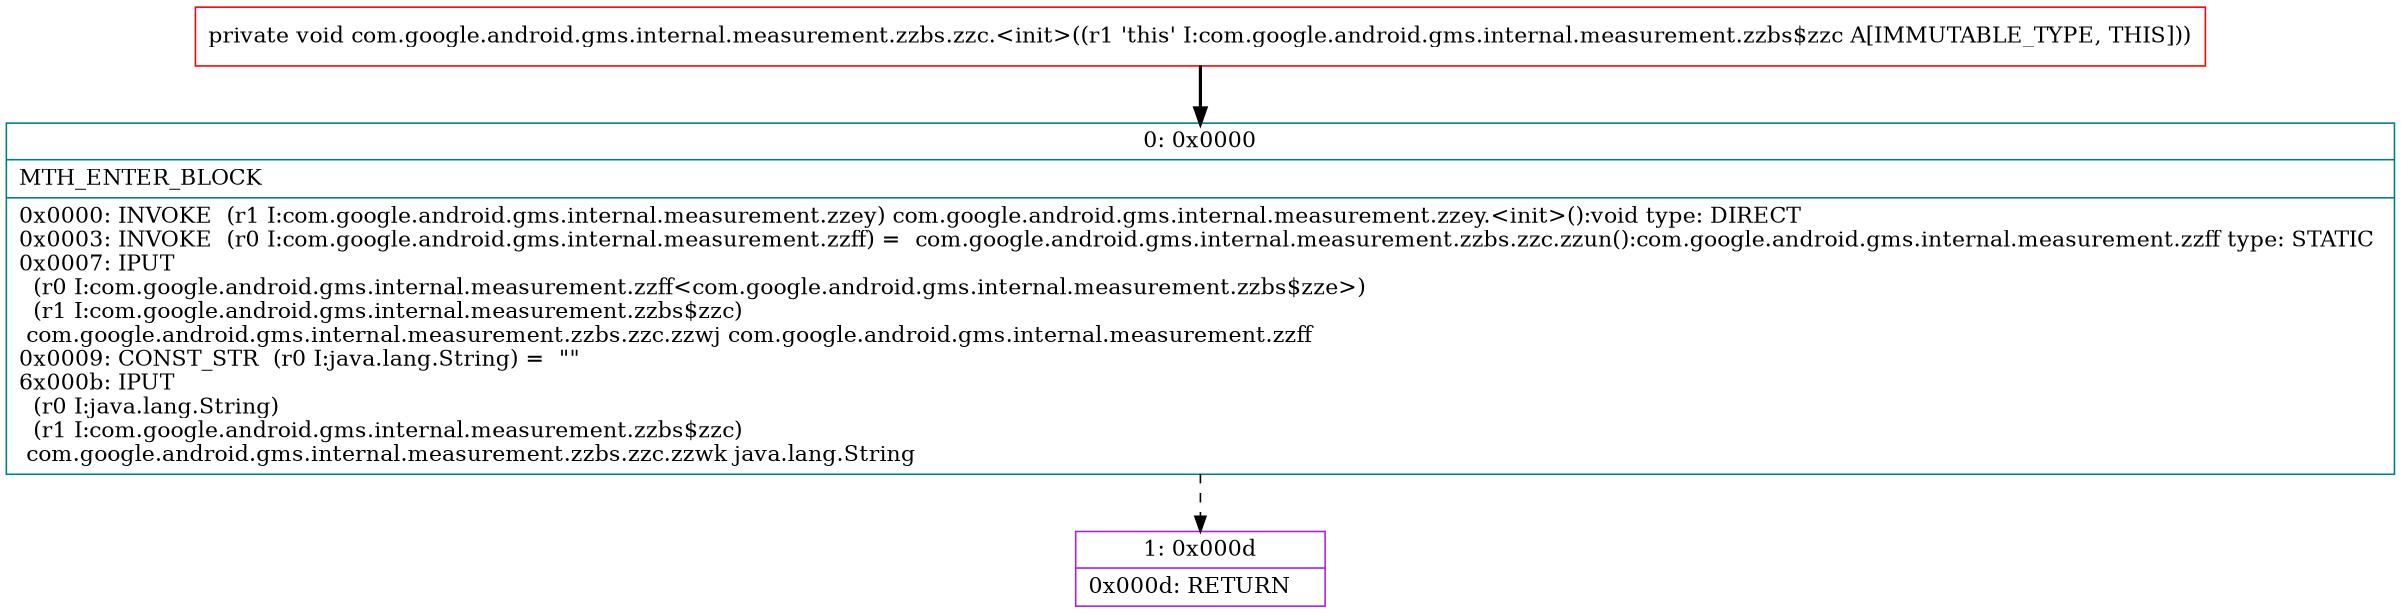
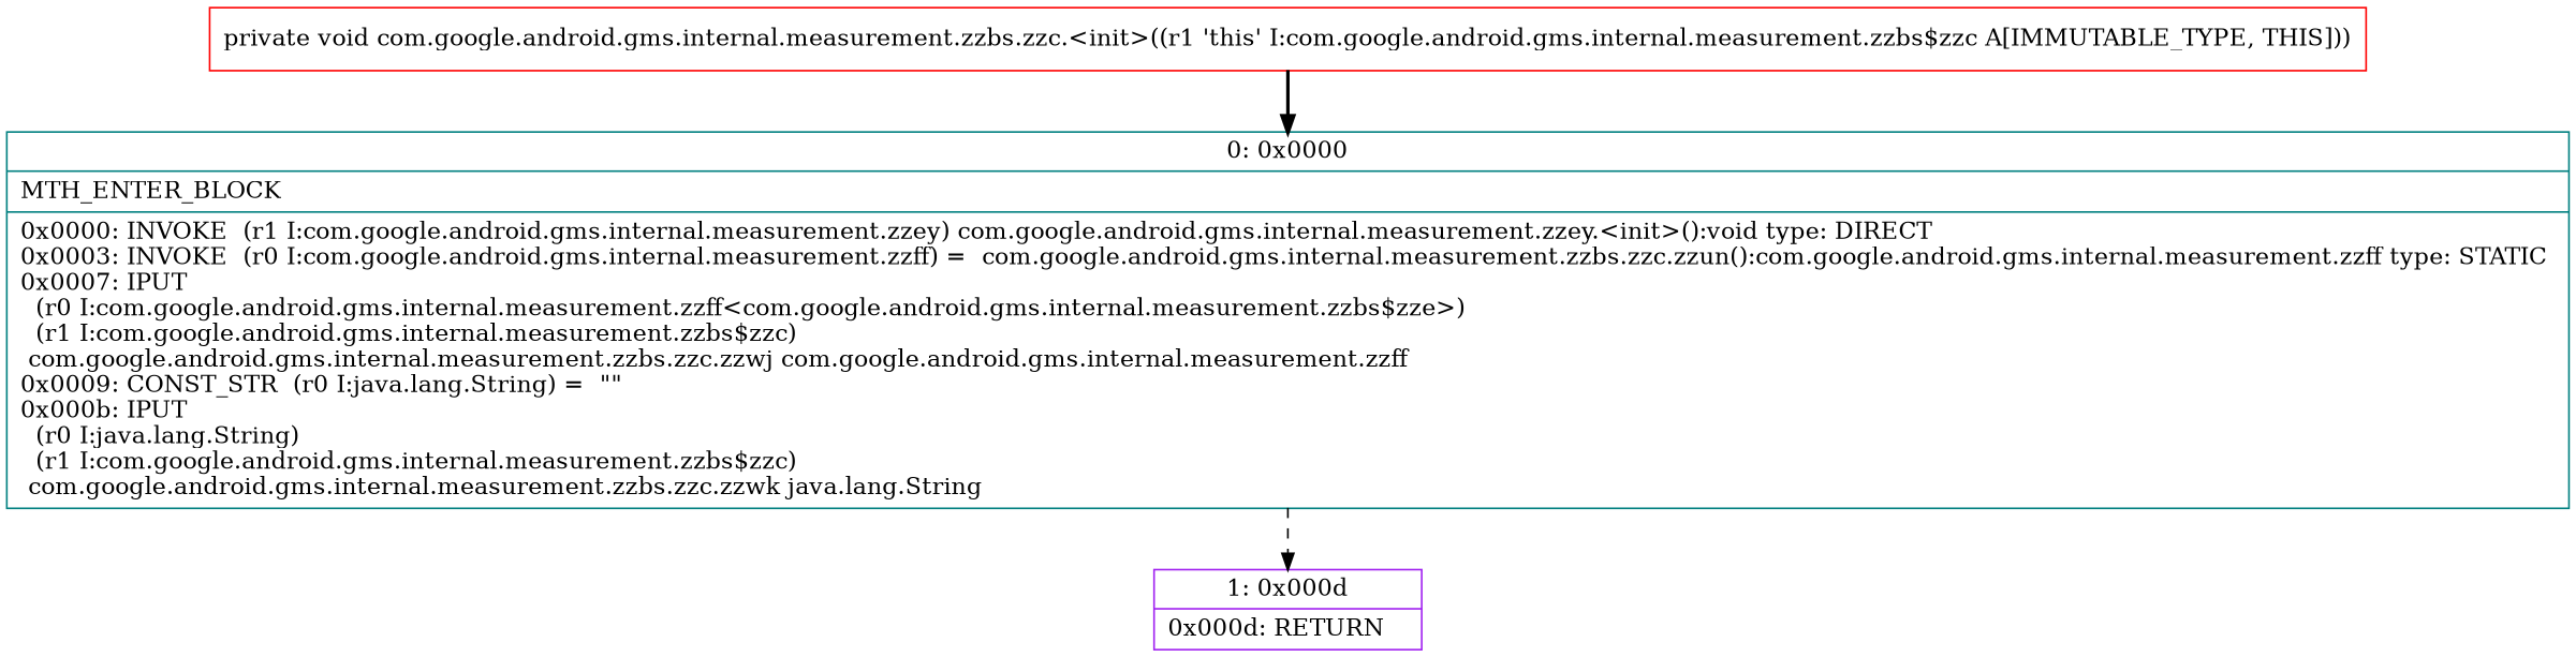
  digraph {
    node [shape=record]
-   n1 [label="{0\:\ 0x0000|MTH_ENTER_BLOCK\l|0x0000: INVOKE  (r1 I:com.google.android.gms.internal.measurement.zzey) com.google.android.gms.internal.measurement.zzey.\<init\>():void type: DIRECT \l0x0003: INVOKE  (r0 I:com.google.android.gms.internal.measurement.zzff) =  com.google.android.gms.internal.measurement.zzbs.zzc.zzun():com.google.android.gms.internal.measurement.zzff type: STATIC \l0x0007: IPUT  \l  (r0 I:com.google.android.gms.internal.measurement.zzff\<com.google.android.gms.internal.measurement.zzbs$zze\>)\l  (r1 I:com.google.android.gms.internal.measurement.zzbs$zzc)\l com.google.android.gms.internal.measurement.zzbs.zzc.zzwj com.google.android.gms.internal.measurement.zzff \l0x0009: CONST_STR  (r0 I:java.lang.String) =  \"\" \l6x000b: IPUT  \l  (r0 I:java.lang.String)\l  (r1 I:com.google.android.gms.internal.measurement.zzbs$zzc)\l com.google.android.gms.internal.measurement.zzbs.zzc.zzwk java.lang.String \l}" color=teal]
+   n1 [label="{0\:\ 0x0000|MTH_ENTER_BLOCK\l|0x0000: INVOKE  (r1 I:com.google.android.gms.internal.measurement.zzey) com.google.android.gms.internal.measurement.zzey.\<init\>():void type: DIRECT \l0x0003: INVOKE  (r0 I:com.google.android.gms.internal.measurement.zzff) =  com.google.android.gms.internal.measurement.zzbs.zzc.zzun():com.google.android.gms.internal.measurement.zzff type: STATIC \l0x0007: IPUT  \l  (r0 I:com.google.android.gms.internal.measurement.zzff\<com.google.android.gms.internal.measurement.zzbs$zze\>)\l  (r1 I:com.google.android.gms.internal.measurement.zzbs$zzc)\l com.google.android.gms.internal.measurement.zzbs.zzc.zzwj com.google.android.gms.internal.measurement.zzff \l0x0009: CONST_STR  (r0 I:java.lang.String) =  \"\" \l0x000b: IPUT  \l  (r0 I:java.lang.String)\l  (r1 I:com.google.android.gms.internal.measurement.zzbs$zzc)\l com.google.android.gms.internal.measurement.zzbs.zzc.zzwk java.lang.String \l}" color=teal]
    n2 [label="{1\:\ 0x000d|0x000d: RETURN   \l}" color=purple]
    n3 [label="{private void com.google.android.gms.internal.measurement.zzbs.zzc.\<init\>((r1 'this' I:com.google.android.gms.internal.measurement.zzbs$zzc A[IMMUTABLE_TYPE, THIS])) }" color=red]
    n1 -> n2 [style=dashed]
    n3 -> n1 [style=bold]
  }
